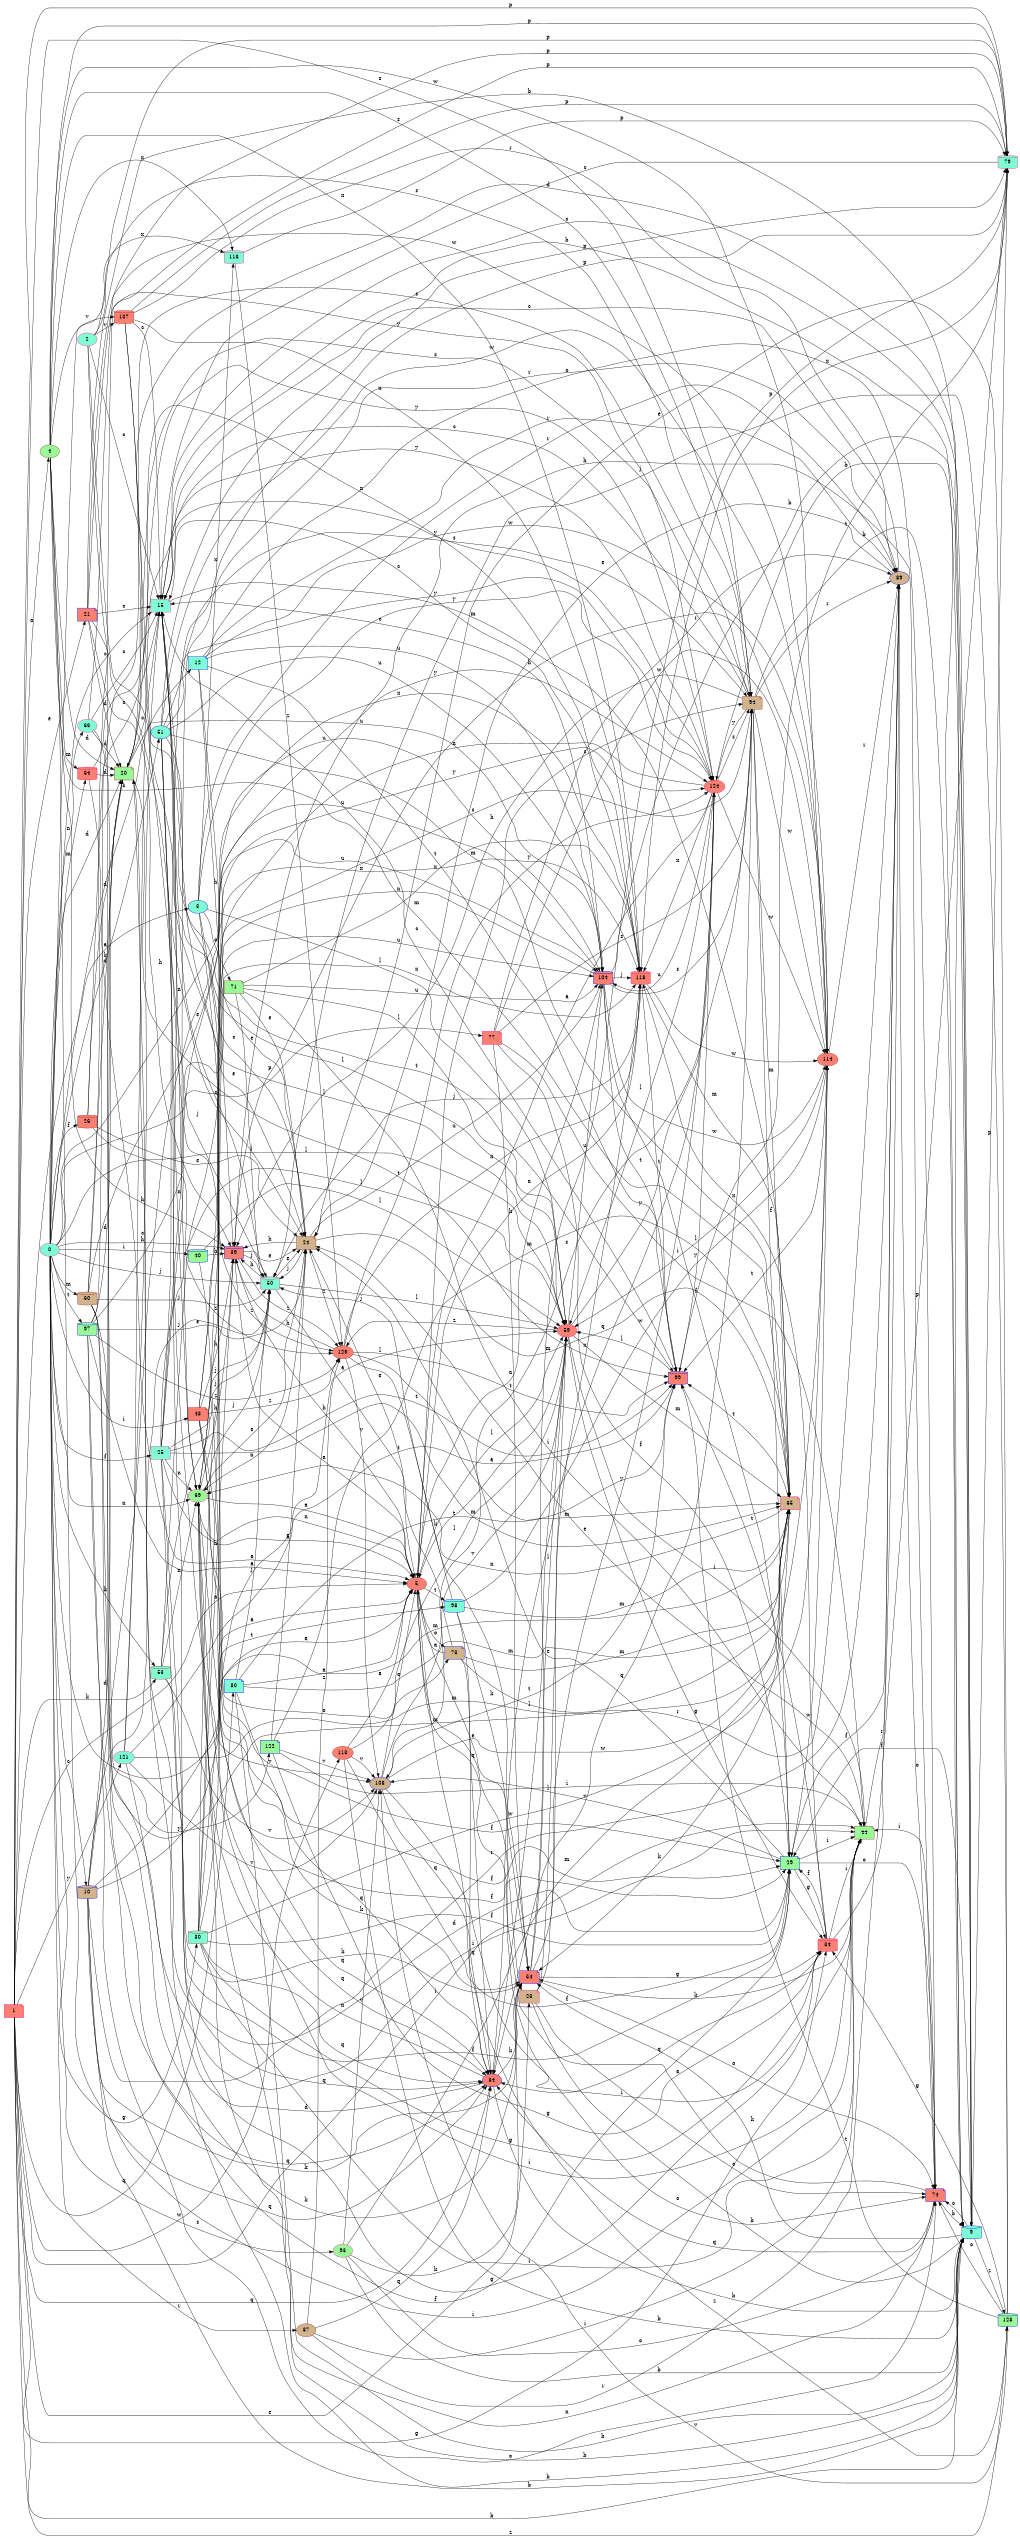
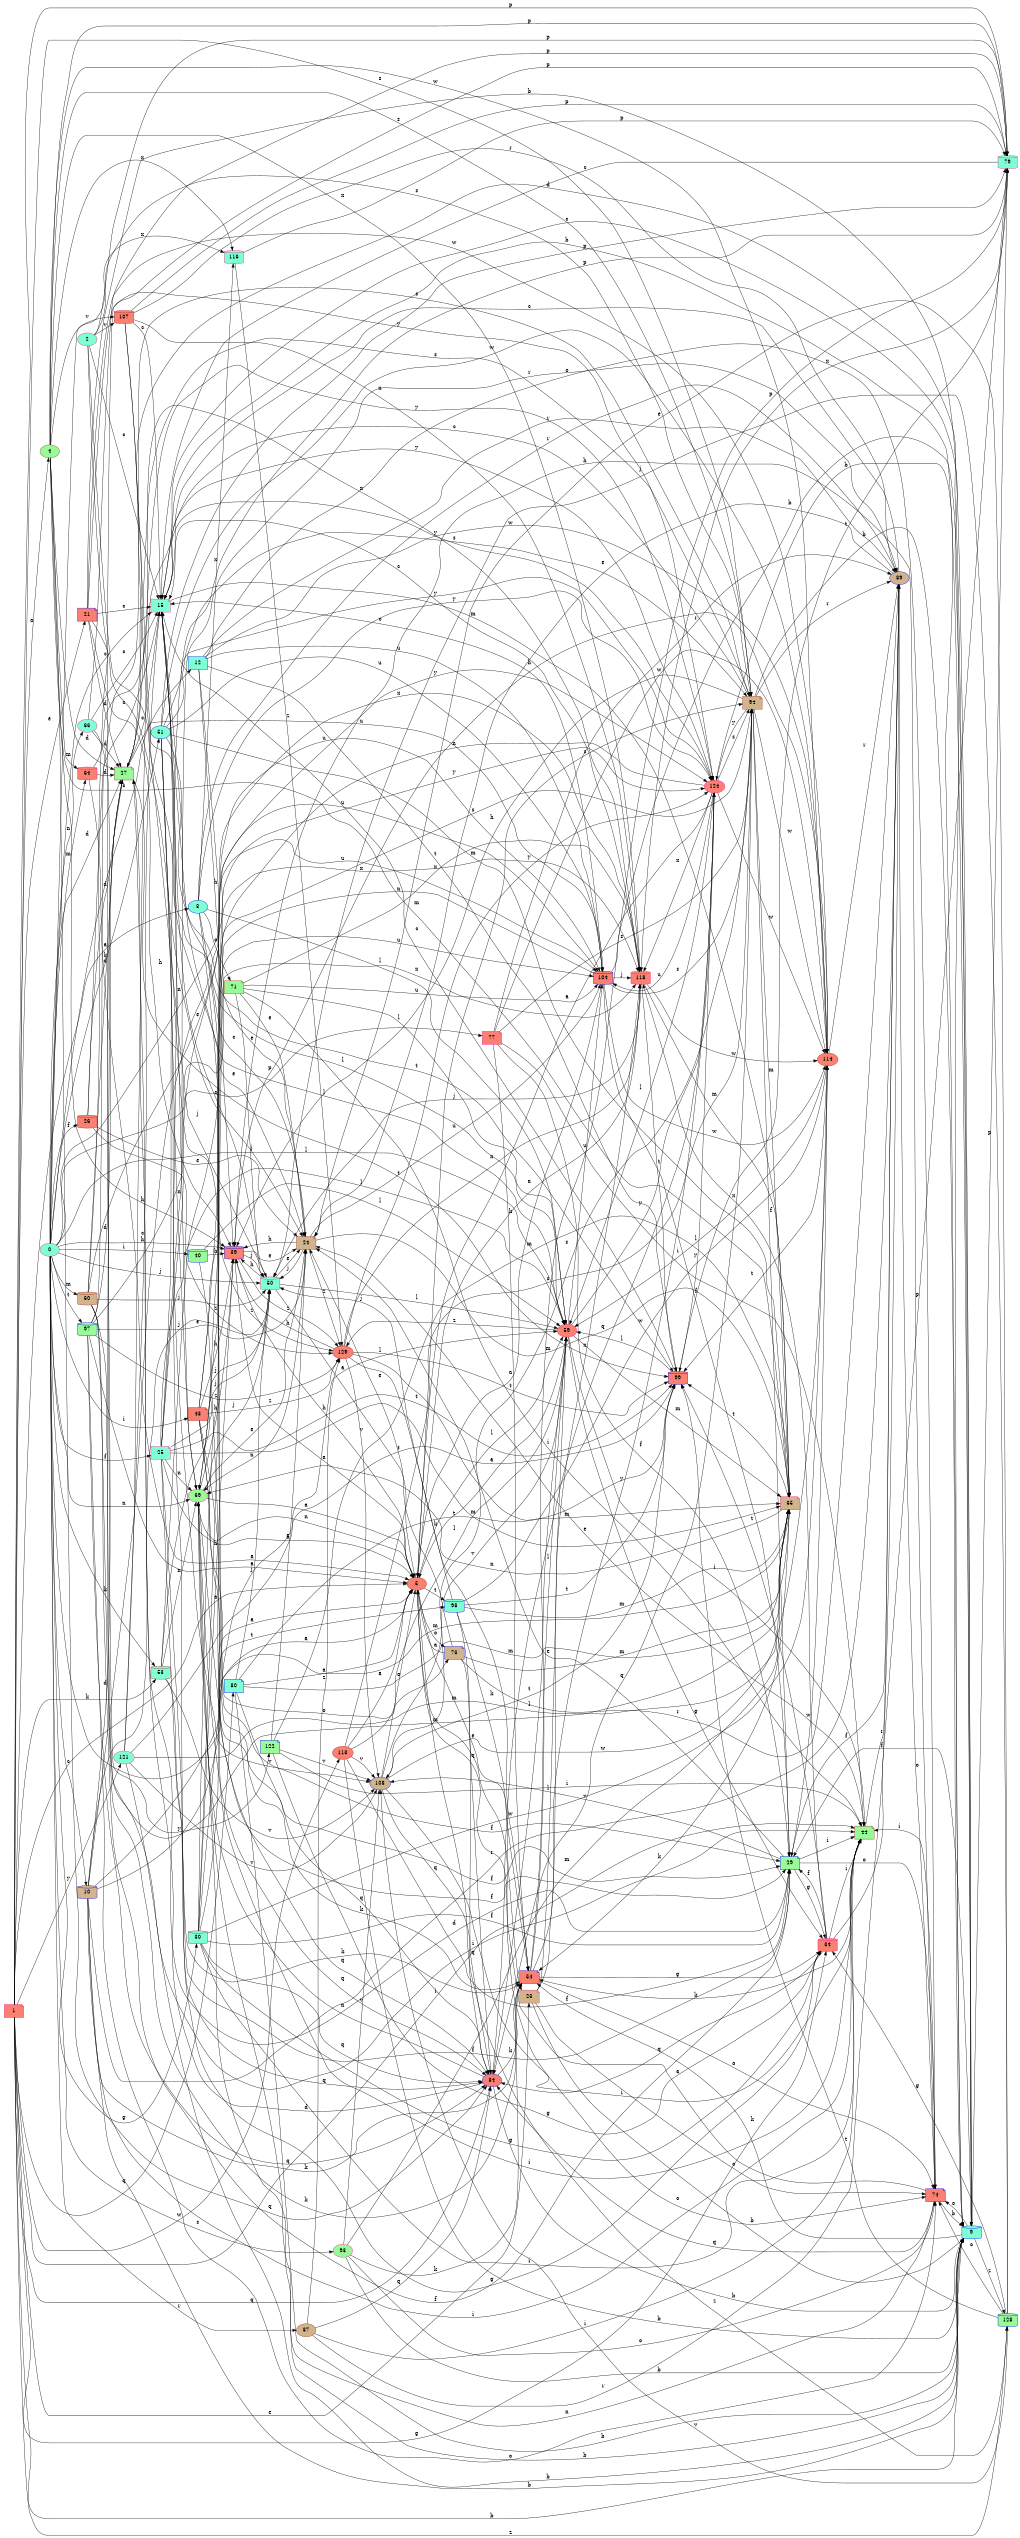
  strict digraph {
    rankdir=LR
    node [color=blue fillcolor=salmon shape=cylinder style=filled]
    0 [color=deeppink fillcolor=aquamarine shape=ellipse]
    10 [fillcolor=tan]
    12 [fillcolor=aquamarine shape=note]
    15 [color=deeppink fillcolor=aquamarine shape=note]
-   20 [color=brown fillcolor=palegreen shape=note]
+   20 [color=brown fillcolor=palegreen shape=note label=27]
    25 [color=deeppink fillcolor=aquamarine shape=note]
    26 [color=brown]
    30 [color=brown fillcolor=aquamarine]
    39
    40 [fillcolor=palegreen]
    43 [color=brown shape=note]
    50 [color=deeppink fillcolor=aquamarine]
    51 [fillcolor=aquamarine shape=ellipse]
    53 [color=brown fillcolor=aquamarine]
    59 [color=deeppink shape=ellipse]
    60 [color=brown fillcolor=tan]
    64 [color=deeppink]
    66 [color=deeppink fillcolor=aquamarine shape=ellipse]
    69 [color=deeppink fillcolor=palegreen shape=ellipse]
    77 [color=deeppink shape=note]
    87 [color=brown fillcolor=tan shape=ellipse]
    93 [color=deeppink fillcolor=palegreen shape=ellipse]
    97 [fillcolor=palegreen]
    98 [fillcolor=aquamarine]
    104
    116 [color=deeppink fillcolor=aquamarine]
    5 [color=brown shape=ellipse]
    9 [fillcolor=aquamarine]
    44 [color=brown fillcolor=palegreen shape=note]
    89 [fillcolor=tan shape=ellipse]
    65 [color=deeppink fillcolor=tan shape=note]
    54 [shape=note]
    114 [color=brown shape=ellipse]
    74 [shape=note]
    24 [color=brown fillcolor=tan shape=note]
    99
    124 [color=deeppink shape=ellipse]
    94 [color=brown fillcolor=tan shape=note]
    34 [color=deeppink]
    79 [color=deeppink fillcolor=aquamarine]
    29 [fillcolor=palegreen shape=note]
    118 [color=deeppink]
    129 [color=brown shape=ellipse]
    84 [shape=ellipse]
    108 [fillcolor=tan shape=ellipse]
    1 [color=deeppink shape=note]
    3 [fillcolor=aquamarine shape=ellipse]
    4 [color=brown fillcolor=palegreen shape=ellipse]
    21 [shape=note]
    23 [color=deeppink fillcolor=tan shape=note]
    80 [fillcolor=aquamarine shape=note]
    113 [color=brown shape=ellipse]
    121 [color=deeppink fillcolor=aquamarine shape=ellipse]
    128 [fillcolor=palegreen]
    71 [color=brown fillcolor=palegreen shape=note]
    73 [fillcolor=tan shape=note]
    107 [color=brown]
    2 [color=deeppink fillcolor=aquamarine shape=ellipse]
    122 [fillcolor=palegreen shape=note]
    0 -> 10 [label=c]
    0 -> 12 [label=c]
    0 -> 15 [label=c]
    0 -> 20 [label=d]
    0 -> 25 [label=f]
    0 -> 26 [label=f]
    0 -> 30 [label=g]
    0 -> 39 [label=h]
    0 -> 40 [label=i]
    0 -> 43 [label=i]
    0 -> 50 [label=j]
    0 -> 51 [label=k]
    0 -> 53 [label=k]
    0 -> 59 [label=l]
    0 -> 60 [label=m]
    0 -> 64 [label=m]
    0 -> 66 [label=n]
    0 -> 69 [label=n]
    0 -> 77 [label=p]
    0 -> 87 [label=r]
    0 -> 93 [label=s]
    0 -> 97 [label=t]
    0 -> 98 [label=t]
    0 -> 104 [label=u]
    0 -> 116 [label=x]
    10 -> 20 [label=d]
    10 -> 50 [label=j]
    10 -> 104 [label=u]
    10 -> 5 [label=a]
    10 -> 9 [label=b]
    10 -> 44 [label=i]
    10 -> 89 [label=r]
    10 -> 65 [label=m]
    10 -> 54 [label=k]
    12 -> 39 [label=h]
    12 -> 104 [label=u]
    12 -> 89 [label=r]
    12 -> 114 [label=w]
    12 -> 74 [label=o]
    12 -> 24 [label=e]
    12 -> 99 [label=t]
    15 -> 69 [label=n]
    15 -> 9 [label=b]
    15 -> 65 [label=m]
    15 -> 54 [label=k]
    15 -> 24 [label=e]
    15 -> 124 [label=y]
    20 -> 15 [label=c]
    20 -> 104 [label=u]
    20 -> 99 [label=t]
    20 -> 124 [label=y]
    20 -> 94 [label=s]
    25 -> 50 [label=j]
    25 -> 59 [label=l]
    25 -> 69 [label=n]
    25 -> 5 [label=a]
    25 -> 89 [label=r]
    25 -> 65 [label=m]
    25 -> 99 [label=t]
    25 -> 34 [label=g]
    25 -> 79 [label=p]
    25 -> 29 [label=f]
    25 -> 118 [label=x]
    26 -> 15 [label=c]
    26 -> 20 [label=d]
    26 -> 24 [label=e]
    26 -> 129 [label=z]
    30 -> 39 [label=h]
    30 -> 59 [label=l]
    30 -> 104 [label=u]
    30 -> 5 [label=a]
    30 -> 44 [label=i]
    30 -> 114 [label=w]
    30 -> 34 [label=g]
    30 -> 29 [label=f]
    30 -> 118 [label=x]
    30 -> 84 [label=q]
    39 -> 50 [label=j]
    39 -> 5 [label=a]
    39 -> 24 [label=e]
    39 -> 129 [label=z]
    40 -> 39 [label=h]
    40 -> 59 [label=l]
    40 -> 29 [label=f]
    43 -> 39 [label=h]
    43 -> 44 [label=i]
    43 -> 54 [label=k]
    43 -> 124 [label=y]
    43 -> 94 [label=s]
    43 -> 129 [label=z]
    43 -> 84 [label=q]
    50 -> 15 [label=c]
    50 -> 39 [label=h]
    50 -> 59 [label=l]
    50 -> 5 [label=a]
    50 -> 24 [label=e]
    51 -> 69 [label=n]
    51 -> 104 [label=u]
    51 -> 65 [label=m]
    51 -> 114 [label=w]
    51 -> 99 [label=t]
    51 -> 124 [label=y]
    51 -> 94 [label=s]
    51 -> 79 [label=p]
    51 -> 129 [label=z]
    51 -> 108 [label=v]
    53 -> 50 [label=j]
    53 -> 69 [label=n]
    53 -> 124 [label=y]
    53 -> 84 [label=q]
    53 -> 108 [label=v]
    59 -> 104 [label=u]
    59 -> 5 [label=a]
    59 -> 44 [label=i]
    59 -> 65 [label=m]
    59 -> 124 [label=y]
    59 -> 34 [label=g]
    59 -> 129 [label=z]
    59 -> 108 [label=v]
    60 -> 20 [label=d]
    60 -> 50 [label=j]
    60 -> 104 [label=u]
    60 -> 65 [label=m]
    60 -> 54 [label=k]
    60 -> 79 [label=p]
    60 -> 29 [label=f]
    64 -> 20 [label=d]
    64 -> 5 [label=a]
    64 -> 118 [label=x]
    66 -> 15 [label=c]
    66 -> 20 [label=d]
    66 -> 44 [label=i]
    66 -> 79 [label=p]
    69 -> 39 [label=h]
    69 -> 50 [label=j]
    69 -> 5 [label=a]
    69 -> 9 [label=b]
    69 -> 24 [label=e]
    69 -> 29 [label=f]
    69 -> 84 [label=q]
    77 -> 44 [label=i]
    77 -> 89 [label=r]
    77 -> 54 [label=k]
    77 -> 114 [label=w]
    77 -> 94 [label=s]
    77 -> 29 [label=f]
    87 -> 44 [label=i]
    87 -> 89 [label=r]
    87 -> 129 [label=z]
    87 -> 84 [label=q]
    93 -> 9 [label=b]
    93 -> 65 [label=m]
    93 -> 54 [label=k]
    93 -> 74 [label=o]
    93 -> 108 [label=v]
    97 -> 20 [label=d]
    97 -> 5 [label=a]
    97 -> 74 [label=o]
    97 -> 24 [label=e]
    97 -> 94 [label=s]
    97 -> 118 [label=x]
    97 -> 129 [label=z]
    97 -> 84 [label=q]
    98 -> 50 [label=j]
    98 -> 65 [label=m]
    98 -> 54 [label=k]
    98 -> 114 [label=w]
    98 -> 84 [label=q]
    104 -> 15 [label=c]
    104 -> 69 [label=n]
    104 -> 5 [label=a]
    104 -> 9 [label=b]
    104 -> 114 [label=w]
-   104 -> 99 [label=t]
+   98 -> 99 [label=t]
    104 -> 94 [label=s]
    104 -> 29 [label=f]
    104 -> 118 [label=j]
    116 -> 79 [label=p]
    116 -> 129 [label=z]
    5 -> 39 [label=h]
    5 -> 59 [label=l]
    5 -> 69 [label=n]
    5 -> 98 [label=t]
    5 -> 74 [label=o]
    5 -> 94 [label=s]
    5 -> 23 [label=e]
    5 -> 128 [label=z]
    5 -> 73 [label=o]
    9 -> 15 [label=c]
    9 -> 20 [label=d]
    9 -> 54 [label=k]
    9 -> 74 [label=o]
    9 -> 79 [label=p]
    9 -> 29 [label=f]
    9 -> 128 [label=z]
    44 -> 89 [label=r]
    44 -> 54 [label=k]
    44 -> 24 [label=e]
    89 -> 15 [label=c]
    89 -> 74 [label=o]
    89 -> 24 [label=e]
    89 -> 29 [label=f]
    65 -> 69 [label=n]
    65 -> 54 [label=k]
    65 -> 99 [label=t]
    54 -> 59 [label=l]
    54 -> 74 [label=o]
    54 -> 34 [label=g]
    54 -> 79 [label=p]
    54 -> 118 [label=x]
    114 -> 39 [label=h]
    114 -> 59 [label=l]
    114 -> 89 [label=r]
    114 -> 99 [label=t]
    74 -> 39 [label=h]
    74 -> 69 [label=n]
    74 -> 5 [label=a]
    74 -> 9 [label=b]
    74 -> 44 [label=i]
    74 -> 84 [label=q]
    24 -> 15 [label=c]
    24 -> 39 [label=h]
    24 -> 50 [label=j]
    24 -> 69 [label=n]
    24 -> 104 [label=u]
    24 -> 65 [label=m]
    24 -> 129 [label=z]
    99 -> 15 [label=c]
    99 -> 59 [label=l]
    99 -> 124 [label=y]
    124 -> 59 [label=l]
    124 -> 69 [label=n]
    124 -> 104 [label=u]
    124 -> 5 [label=a]
    124 -> 9 [label=b]
    124 -> 114 [label=w]
    124 -> 94 [label=s]
    124 -> 118 [label=x]
    124 -> 84 [label=q]
    94 -> 15 [label=c]
    94 -> 39 [label=h]
    94 -> 9 [label=b]
    94 -> 89 [label=r]
    94 -> 65 [label=m]
    94 -> 114 [label=w]
    94 -> 124 [label=y]
    94 -> 29 [label=f]
    94 -> 84 [label=q]
    34 -> 44 [label=i]
    34 -> 99 [label=t]
    34 -> 79 [label=p]
    34 -> 29 [label=f]
    34 -> 118 [label=x]
    34 -> 84 [label=q]
    79 -> 15 [label=c]
    79 -> 99 [label=t]
    79 -> 118 [label=x]
    29 -> 20 [label=d]
    29 -> 44 [label=i]
    29 -> 114 [label=w]
    29 -> 74 [label=o]
    29 -> 24 [label=e]
    29 -> 34 [label=g]
    29 -> 108 [label=v]
    118 -> 15 [label=c]
    118 -> 50 [label=j]
    118 -> 5 [label=a]
    118 -> 65 [label=m]
    118 -> 114 [label=w]
    118 -> 99 [label=t]
    129 -> 39 [label=h]
    129 -> 65 [label=m]
    129 -> 54 [label=k]
    129 -> 99 [label=t]
    129 -> 124 [label=y]
    129 -> 118 [label=x]
    129 -> 108 [label=v]
    84 -> 20 [label=d]
    84 -> 59 [label=l]
    84 -> 69 [label=n]
    84 -> 9 [label=b]
    84 -> 54 [label=k]
    108 -> 5 [label=a]
    108 -> 44 [label=i]
    108 -> 114 [label=w]
    108 -> 99 [label=t]
    108 -> 94 [label=s]
    108 -> 84 [label=q]
    1 -> 53 [label=k]
    1 -> 5 [label=a]
    1 -> 9 [label=b]
    1 -> 44 [label=i]
    1 -> 94 [label=s]
    1 -> 34 [label=g]
    1 -> 79 [label=p]
    1 -> 84 [label=q]
    1 -> 3 [label=a]
    1 -> 4 [label=a]
    1 -> 21 [label=e]
    1 -> 23 [label=e]
    1 -> 80 [label=q]
    1 -> 113 [label=w]
    1 -> 121 [label=y]
    1 -> 128 [label=z]
    3 -> 59 [label=l]
    3 -> 116 [label=x]
    3 -> 89 [label=r]
    3 -> 124 [label=y]
    3 -> 29 [label=f]
    3 -> 71 [label=o]
    3 -> 73 [label=o]
    4 -> 20 [label=d]
    4 -> 39 [label=h]
    4 -> 64 [label=m]
    4 -> 116 [label=x]
    4 -> 65 [label=m]
    4 -> 114 [label=w]
    4 -> 94 [label=s]
    4 -> 79 [label=p]
    4 -> 118 [label=x]
    4 -> 84 [label=q]
    4 -> 107 [label=v]
    21 -> 15 [label=c]
    21 -> 20 [label=d]
    21 -> 39 [label=h]
    21 -> 9 [label=b]
    21 -> 114 [label=w]
    21 -> 24 [label=e]
    21 -> 124 [label=y]
    23 -> 59 [label=l]
    23 -> 9 [label=b]
    23 -> 74 [label=o]
    23 -> 124 [label=y]
    80 -> 50 [label=j]
    80 -> 5 [label=a]
    80 -> 9 [label=b]
    80 -> 65 [label=m]
    80 -> 99 [label=t]
    80 -> 84 [label=q]
    113 -> 59 [label=l]
    113 -> 5 [label=a]
    113 -> 9 [label=b]
+   113 -> 94 [label=s]
    113 -> 29 [label=f]
    113 -> 108 [label=v]
    121 -> 15 [label=c]
    121 -> 9 [label=b]
    121 -> 65 [label=m]
    121 -> 99 [label=t]
    121 -> 124 [label=y]
    121 -> 108 [label=v]
    128 -> 50 [label=j]
    128 -> 74 [label=o]
    128 -> 24 [label=e]
    128 -> 99 [label=t]
    128 -> 34 [label=g]
    128 -> 108 [label=v]
    71 -> 50 [label=j]
    71 -> 59 [label=l]
    71 -> 104 [label=u]
    71 -> 44 [label=i]
    71 -> 24 [label=e]
    71 -> 118 [label=x]
    73 -> 5 [label=a]
    73 -> 89 [label=r]
    73 -> 65 [label=m]
    73 -> 24 [label=e]
    73 -> 84 [label=q]
    107 -> 15 [label=c]
    107 -> 50 [label=j]
    107 -> 59 [label=l]
    107 -> 89 [label=r]
    107 -> 79 [label=p]
    107 -> 118 [label=x]
    2 -> 15 [label=c]
    2 -> 59 [label=l]
    2 -> 94 [label=s]
    2 -> 79 [label=p]
    2 -> 107 [label=v]
    2 -> 122 [label=y]
    122 -> 44 [label=i]
    122 -> 65 [label=m]
    122 -> 24 [label=e]
    122 -> 34 [label=g]
    122 -> 108 [label=v]
  }
